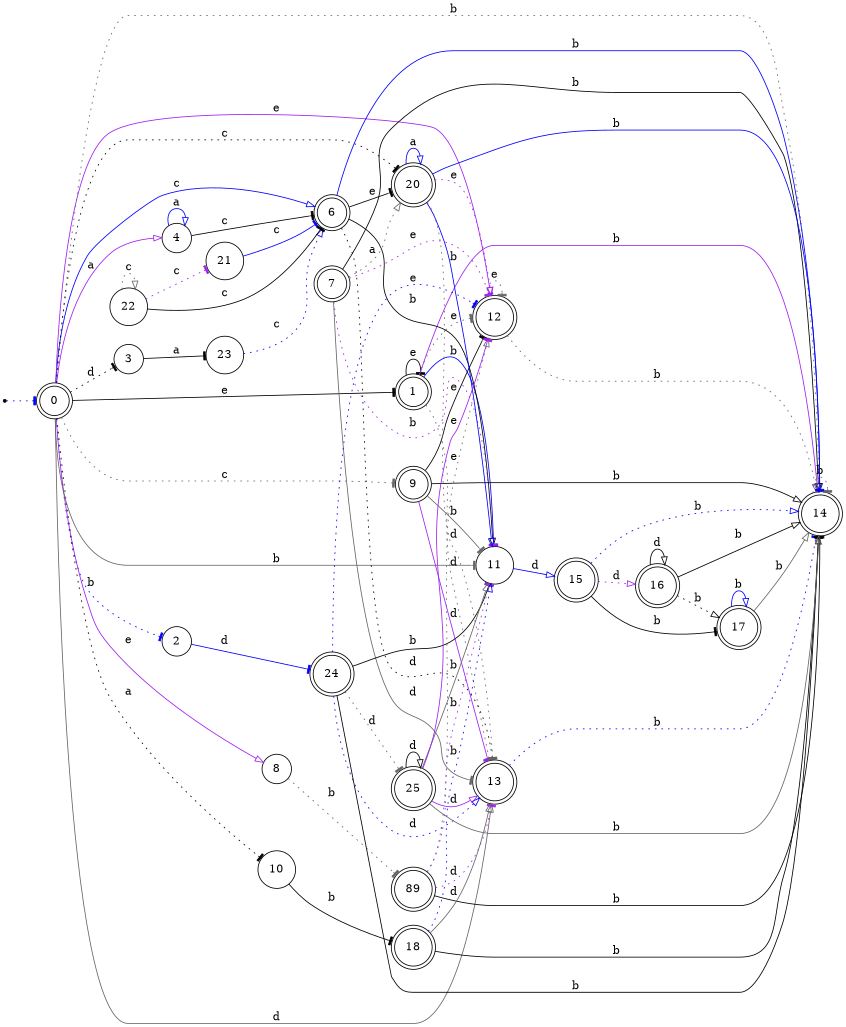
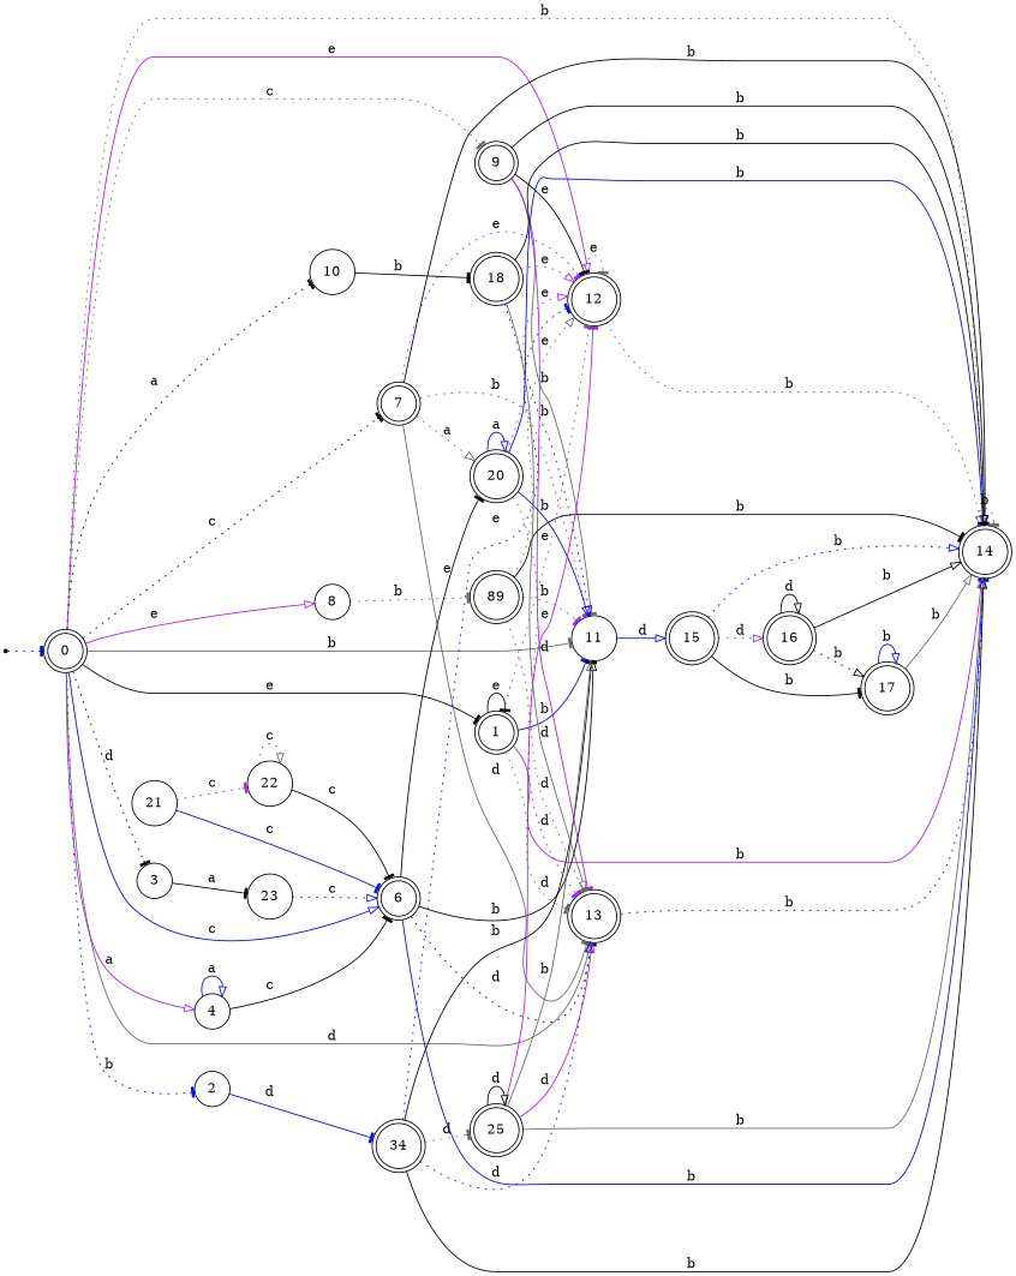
  digraph {
    rankdir=LR
    node [shape=doublecircle]
    edge [arrowhead=tee color=black style=solid]
    dummy0 [shape=point]
    0
    1
    2 [shape=circle]
    3 [shape=circle]
    4 [shape=circle]
    6
    7
    8 [shape=circle]
    9
    10 [shape=circle]
    11 [shape=circle]
    12
    13
    14
-   24
+   24 [label=34]
    23 [shape=circle]
    20
    n19 [label=89]
    18
    15
    25
    21 [shape=circle]
    22 [shape=circle]
    16
    17
    dummy0 -> 0 [color=blue style=dotted]
    0 -> 1 [label=e]
    0 -> 2 [color=blue label=b style=dotted]
    0 -> 3 [label=d style=dotted]
    0 -> 4 [arrowhead=onormal color=purple label=a]
    0 -> 6 [arrowhead=onormal color=blue label=c]
-   0 -> 20 [label=c style=dotted]
+   0 -> 7 [label=c style=dotted]
    0 -> 8 [arrowhead=onormal color=purple label=e]
    0 -> 9 [color=gray40 label=c style=dotted]
    0 -> 10 [label=a style=dotted]
    0 -> 11 [color=gray40 label=b]
    0 -> 12 [arrowhead=onormal color=purple label=e]
    0 -> 13 [arrowhead=onormal color=gray40 label=d]
    0 -> 14 [arrowhead=onormal color=gray40 label=b style=dotted]
    1 -> 1 [label=e]
    1 -> 11 [color=blue label=b]
    1 -> 12 [color=gray40 label=e style=dotted]
    1 -> 13 [color=gray40 label=d style=dotted]
    1 -> 14 [arrowhead=onormal color=purple label=b]
    2 -> 24 [color=blue label=d]
    3 -> 23 [label=a]
    4 -> 4 [arrowhead=onormal color=blue label=a]
    4 -> 6 [label=c]
    6 -> 11 [arrowhead=onormal label=b]
    6 -> 13 [label=d style=dotted]
    6 -> 14 [arrowhead=onormal color=blue label=b]
    6 -> 20 [label=e]
    7 -> 11 [color=purple label=b style=dotted]
    7 -> 12 [color=purple label=e style=dotted]
    7 -> 13 [color=gray40 label=d]
    7 -> 14 [arrowhead=onormal label=b]
    7 -> 20 [arrowhead=onormal color=gray40 label=a style=dotted]
    8 -> n19 [color=gray40 label=b style=dotted]
    9 -> 11 [color=gray40 label=b]
    9 -> 12 [label=e]
    9 -> 13 [color=purple label=d]
    9 -> 14 [arrowhead=onormal label=b]
    10 -> 18 [label=b]
    11 -> 15 [arrowhead=onormal color=blue label=d]
    12 -> 12 [color=gray40 label=e style=dotted]
    12 -> 14 [arrowhead=onormal color=gray40 label=b style=dotted]
    13 -> 14 [color=blue label=b style=dotted]
    14 -> 14 [color=gray40 label=b style=dotted]
    24 -> 11 [label=b]
    24 -> 12 [color=blue label=e style=dotted]
    24 -> 13 [arrowhead=onormal color=blue label=d style=dotted]
    24 -> 14 [arrowhead=onormal label=b]
    24 -> 25 [color=gray40 label=d style=dotted]
    23 -> 6 [arrowhead=onormal color=blue label=c style=dotted]
    20 -> 11 [arrowhead=onormal color=blue label=b]
    20 -> 12 [arrowhead=onormal color=purple label=e style=dotted]
    20 -> 13 [color=gray40 label=d style=dotted]
    20 -> 14 [color=blue label=b]
    20 -> 20 [arrowhead=onormal color=blue label=a]
    n19 -> 11 [color=purple label=b style=dotted]
    n19 -> 12 [arrowhead=onormal color=gray40 label=e style=dotted]
    n19 -> 13 [color=purple label=d style=dotted]
    n19 -> 14 [label=b]
    18 -> 11 [arrowhead=onormal color=blue label=b style=dotted]
+   18 -> 12 [arrowhead=onormal color=purple label=e style=dotted]
    18 -> 13 [arrowhead=onormal color=gray40 label=d]
    18 -> 14 [label=b]
    15 -> 14 [arrowhead=onormal color=blue label=b style=dotted]
    15 -> 16 [arrowhead=onormal color=purple label=d style=dotted]
    15 -> 17 [label=b]
    25 -> 11 [arrowhead=onormal color=gray40 label=b]
    25 -> 12 [color=purple label=e]
    25 -> 13 [arrowhead=onormal color=purple label=d]
    25 -> 14 [arrowhead=onormal color=gray40 label=b]
    25 -> 25 [arrowhead=onormal label=d]
    21 -> 6 [color=blue label=c]
-   22 -> 21 [color=purple label=c style=dotted]
+   21 -> 22 [color=purple label=c style=dotted]
    22 -> 6 [label=c]
    22 -> 22 [arrowhead=onormal color=gray40 label=c style=dotted]
    16 -> 14 [arrowhead=onormal label=b]
    16 -> 16 [arrowhead=onormal label=d]
    16 -> 17 [arrowhead=onormal label=b style=dotted]
    17 -> 14 [arrowhead=onormal color=gray40 label=b]
    17 -> 17 [arrowhead=onormal color=blue label=b]
  }
